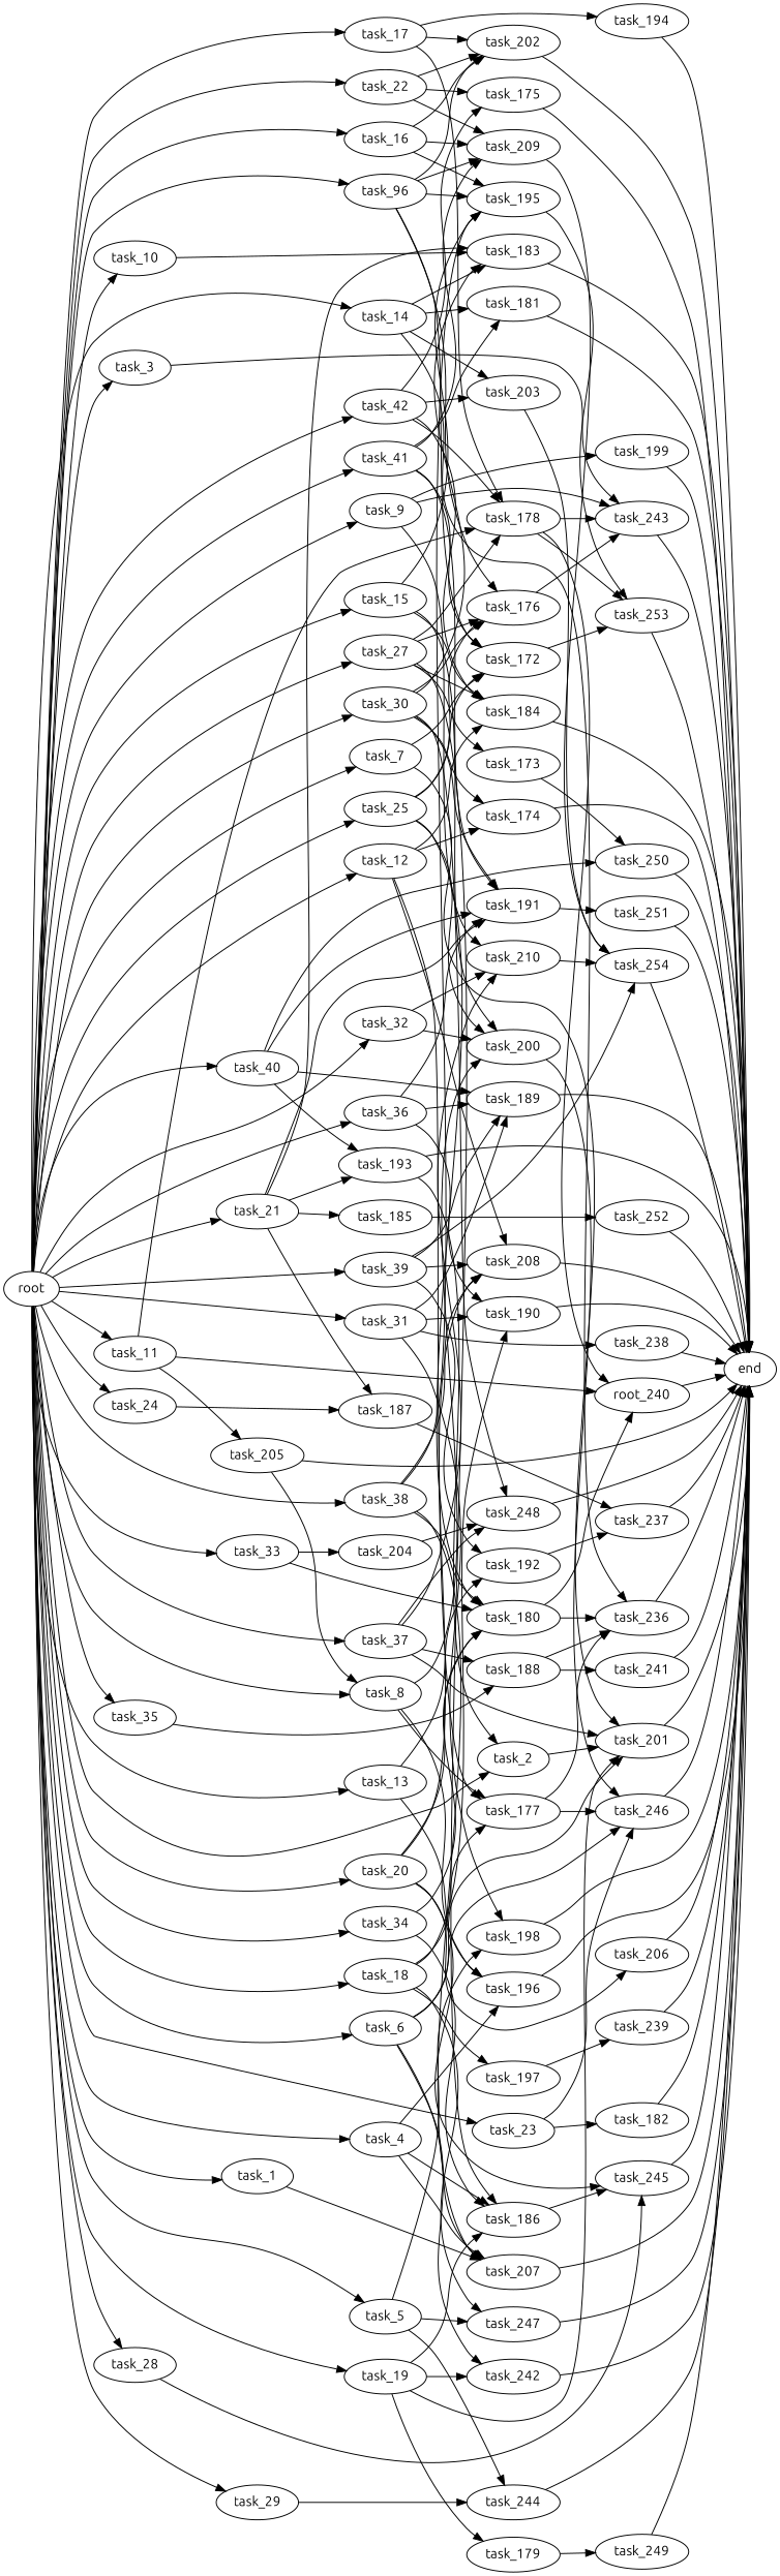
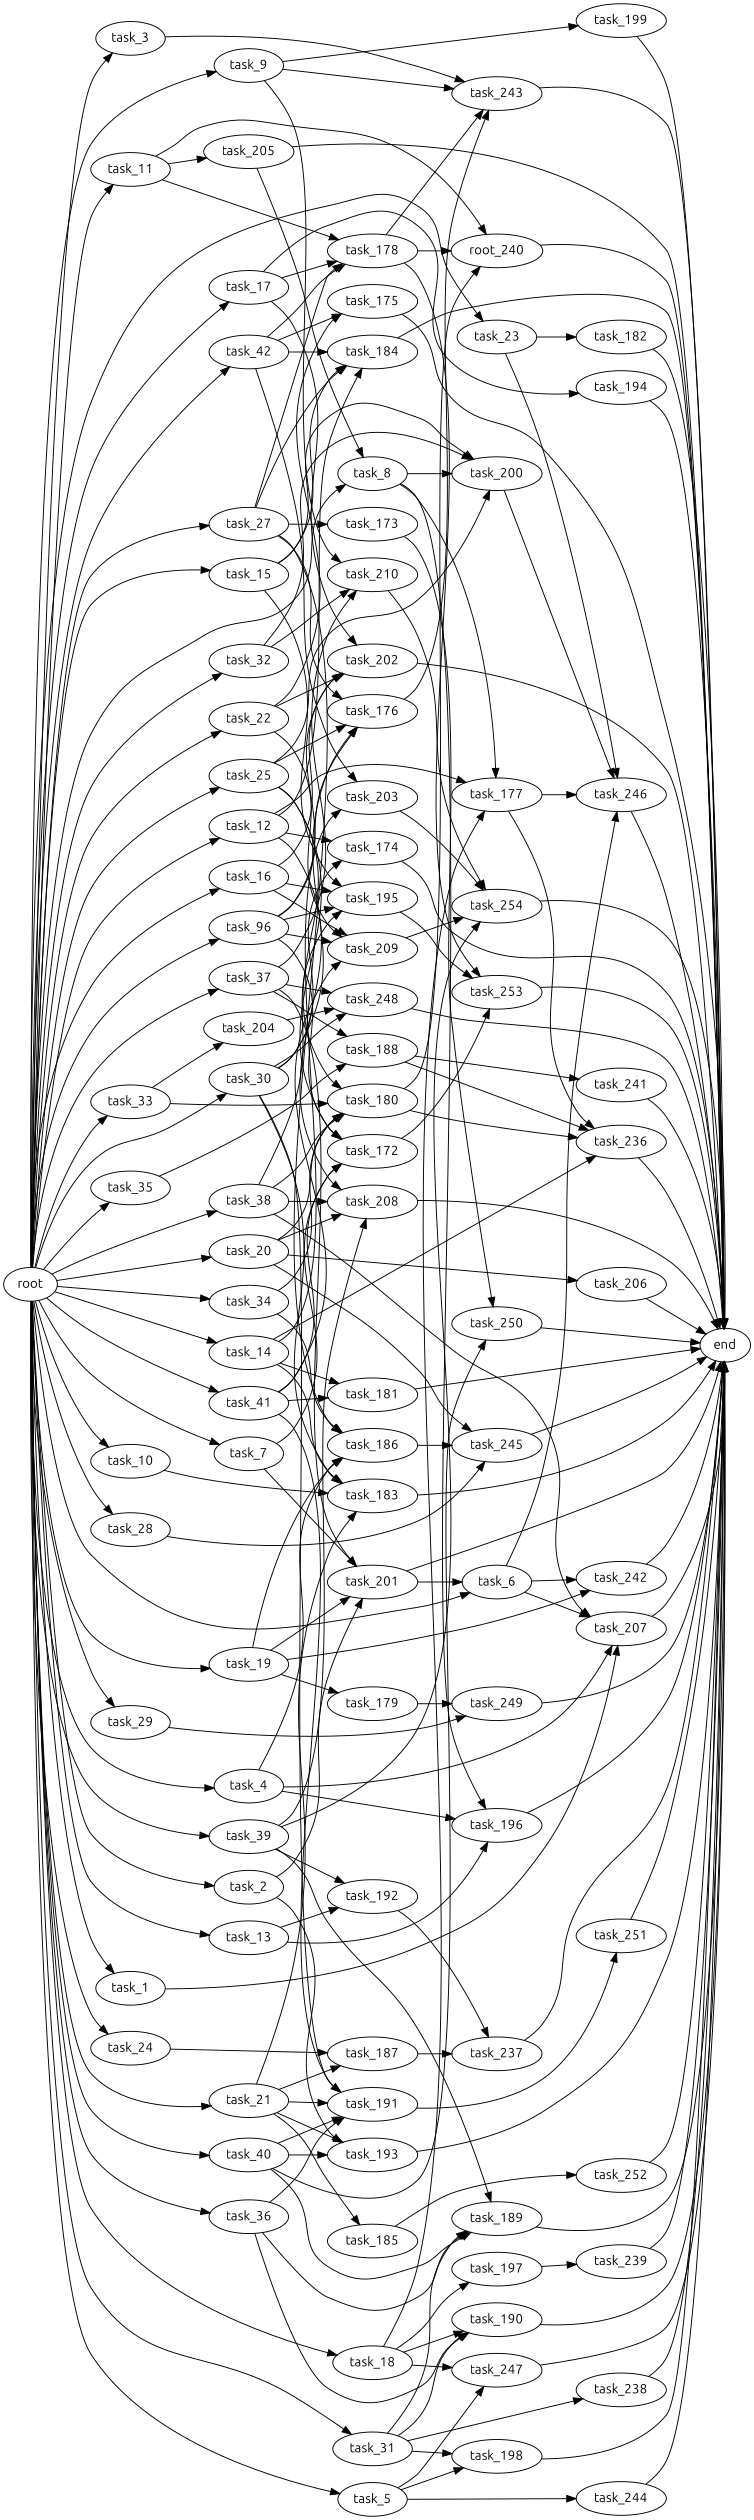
  digraph {
    fontname=Ubuntu
    rankdir=LR
    node [fontname=Ubuntu]
    edge [fontname=Ubuntu]
    task_12
    task_177
    task_184
    task_174
    task_208
    task_236
    task_246
    end
    task_199
    task_36
    task_189
    task_191
    task_190
    task_251
    task_180
    n16 [label=root_240]
    task_253
    task_42
    task_203
    task_175
    task_178
    task_254
    task_243
    task_19
    task_242
    task_179
    task_201
    task_186
    task_249
    task_245
    task_196
    root
    task_10
    task_18
    task_1
    task_4
    task_33
    task_22
    task_15
    task_5
    task_14
    task_38
    task_16
    task_7
    task_27
    n46 [label=task_96]
    task_30
    task_39
    task_17
    task_2
    task_41
    task_35
    task_3
    task_40
    task_8
    task_21
    task_28
    task_25
    task_23
    task_6
    task_32
    task_20
    task_9
    task_37
    task_31
    task_34
    task_29
    task_13
    task_24
    task_11
    task_183
    task_197
    task_247
    task_207
    task_204
    task_209
    task_202
    task_200
    task_195
    task_244
    task_198
    task_181
    task_172
    task_176
    task_173
    task_248
    task_192
    task_194
    task_193
    task_188
    task_250
    task_185
    task_187
    task_182
    task_210
    task_206
    task_238
    task_205
    task_239
    task_252
    task_241
    task_237
    task_12 -> task_177
    task_12 -> task_184
    task_12 -> task_174
    task_12 -> task_208
    task_177 -> task_236
    task_177 -> task_246
    task_184 -> end
    task_174 -> end
    task_208 -> end
    task_236 -> end
    task_246 -> end
    task_199 -> end
    task_36 -> task_189
    task_36 -> task_191
    task_36 -> task_190
    task_189 -> end
    task_191 -> task_251
    task_190 -> end
    task_251 -> end
    task_180 -> task_236
    task_180 -> n16
    n16 -> end
    task_253 -> end
    task_42 -> task_184
    task_42 -> task_203
    task_42 -> task_175
    task_42 -> task_178
    task_203 -> task_254
    task_175 -> end
    task_178 -> n16
    task_178 -> task_253
    task_178 -> task_243
    task_254 -> end
    task_243 -> end
    task_19 -> task_242
    task_19 -> task_179
    task_19 -> task_201
    task_19 -> task_186
    task_242 -> end
    task_179 -> task_249
    task_201 -> end
    task_186 -> task_245
    task_249 -> end
    task_245 -> end
    task_196 -> end
    root -> task_12
    root -> task_36
    root -> task_42
    root -> task_19
    root -> task_10
    root -> task_18
    root -> task_1
    root -> task_4
    root -> task_33
    root -> task_22
    root -> task_15
    root -> task_5
    root -> task_14
    root -> task_38
    root -> task_16
    root -> task_7
    root -> task_27
    root -> n46
    root -> task_30
    root -> task_39
    root -> task_17
    root -> task_2
    root -> task_41
    root -> task_35
    root -> task_3
    root -> task_40
    root -> task_8
    root -> task_21
    root -> task_28
    root -> task_25
    root -> task_23
    root -> task_6
    root -> task_32
    root -> task_20
    root -> task_9
    root -> task_37
    root -> task_31
    root -> task_34
    root -> task_29
    root -> task_13
    root -> task_24
    root -> task_11
    task_10 -> task_183
    task_18 -> task_177
    task_18 -> task_190
    task_18 -> task_197
    task_18 -> task_247
    task_1 -> task_207
    task_4 -> task_186
    task_4 -> task_196
    task_4 -> task_207
    task_33 -> task_180
    task_33 -> task_204
    task_22 -> task_175
    task_22 -> task_209
    task_22 -> task_202
    task_15 -> task_184
    task_15 -> task_200
    task_15 -> task_195
    task_5 -> task_247
    task_5 -> task_244
    task_5 -> task_198
    task_14 -> task_236
    task_14 -> task_203
    task_14 -> task_183
    task_14 -> task_181
    task_38 -> task_208
    task_38 -> task_180
    task_38 -> task_207
    task_38 -> task_195
    task_16 -> task_209
    task_16 -> task_202
    task_16 -> task_195
    task_7 -> task_201
    task_7 -> task_172
    task_27 -> task_184
    task_27 -> task_178
    task_27 -> task_186
    task_27 -> task_176
    task_27 -> task_173
    n46 -> task_209
    n46 -> task_202
    n46 -> task_195
    n46 -> task_172
    n46 -> task_176
    task_30 -> task_174
    task_30 -> task_191
    task_30 -> task_183
    task_30 -> task_176
    task_30 -> task_248
    task_39 -> task_208
    task_39 -> task_189
    task_39 -> task_254
    task_39 -> task_192
    task_17 -> task_178
    task_17 -> task_202
    task_17 -> task_194
    task_2 -> task_201
-   task_193 -> task_2
+   task_2 -> task_193
    task_41 -> task_191
    task_41 -> task_209
    task_41 -> task_181
    task_41 -> task_172
    task_35 -> task_188
    task_3 -> task_243
    task_40 -> task_189
    task_40 -> task_191
    task_40 -> task_193
    task_40 -> task_250
    task_8 -> task_177
    task_8 -> task_196
    task_8 -> task_200
    task_21 -> task_191
    task_21 -> task_183
    task_21 -> task_193
    task_21 -> task_185
    task_21 -> task_187
    task_28 -> task_245
    task_25 -> task_180
    task_25 -> task_200
    task_25 -> task_172
    task_25 -> task_176
    task_23 -> task_246
    task_23 -> task_182
    task_6 -> task_246
    task_6 -> task_242
-   task_6 -> task_201
+   task_201 -> task_6
    task_6 -> task_207
    task_32 -> task_200
    task_32 -> task_210
    task_20 -> task_208
    task_20 -> task_180
    task_20 -> task_245
    task_20 -> task_206
    task_9 -> task_199
    task_9 -> task_243
    task_9 -> task_210
    task_37 -> task_201
    task_37 -> task_248
    task_37 -> task_188
    task_37 -> task_210
    task_31 -> task_189
    task_31 -> task_190
    task_31 -> task_198
    task_31 -> task_238
    task_34 -> task_180
    task_34 -> task_186
-   task_29 -> task_244
+   task_29 -> task_249
    task_13 -> task_196
    task_13 -> task_192
    task_24 -> task_187
    task_11 -> n16
    task_11 -> task_178
    task_11 -> task_205
    task_183 -> end
    task_197 -> task_239
    task_247 -> end
    task_207 -> end
    task_204 -> task_248
    task_209 -> task_254
    task_202 -> end
    task_200 -> task_246
    task_195 -> task_253
    task_244 -> end
    task_198 -> end
    task_181 -> end
    task_172 -> task_253
    task_176 -> task_243
    task_173 -> task_250
    task_248 -> end
    task_192 -> task_237
    task_194 -> end
    task_193 -> end
    task_188 -> task_236
    task_188 -> task_241
    task_250 -> end
    task_185 -> task_252
    task_187 -> task_237
    task_182 -> end
    task_210 -> task_254
    task_206 -> end
    task_238 -> end
    task_205 -> end
    task_205 -> task_8
    task_239 -> end
    task_252 -> end
    task_241 -> end
    task_237 -> end
  }
